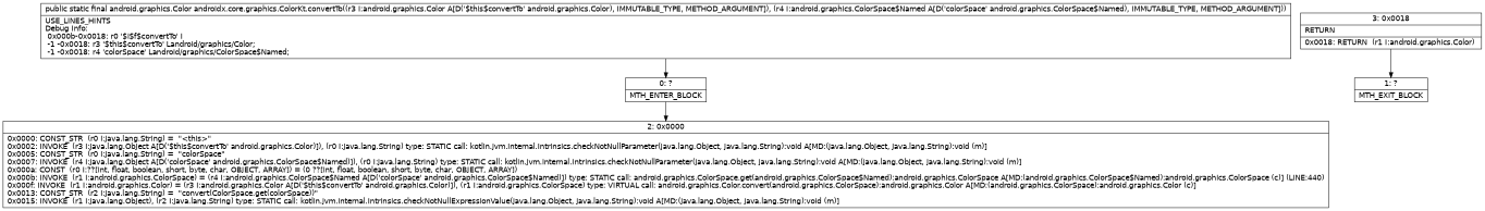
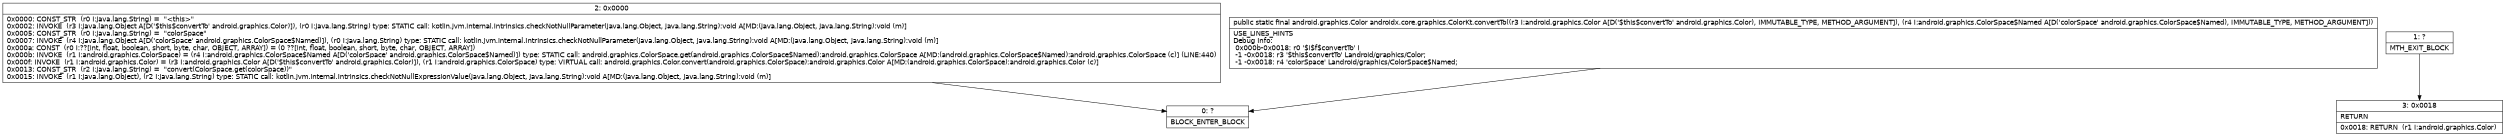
  digraph {
    fontname="DejaVu Sans"
    node [fontname="DejaVu Sans" shape=record]
    edge [fontname="DejaVu Sans"]
-   n1 [label="{0\:\ ?|MTH_ENTER_BLOCK\l}"]
+   n1 [label="{0\:\ ?|BLOCK_ENTER_BLOCK\l}"]
    n2 [label="{2\:\ 0x0000|0x0000: CONST_STR  (r0 I:java.lang.String) =  \"\<this\>\" \l0x0002: INVOKE  (r3 I:java.lang.Object A[D('$this$convertTo' android.graphics.Color)]), (r0 I:java.lang.String) type: STATIC call: kotlin.jvm.internal.Intrinsics.checkNotNullParameter(java.lang.Object, java.lang.String):void A[MD:(java.lang.Object, java.lang.String):void (m)]\l0x0005: CONST_STR  (r0 I:java.lang.String) =  \"colorSpace\" \l0x0007: INVOKE  (r4 I:java.lang.Object A[D('colorSpace' android.graphics.ColorSpace$Named)]), (r0 I:java.lang.String) type: STATIC call: kotlin.jvm.internal.Intrinsics.checkNotNullParameter(java.lang.Object, java.lang.String):void A[MD:(java.lang.Object, java.lang.String):void (m)]\l0x000a: CONST  (r0 I:??[int, float, boolean, short, byte, char, OBJECT, ARRAY]) = (0 ??[int, float, boolean, short, byte, char, OBJECT, ARRAY]) \l0x000b: INVOKE  (r1 I:android.graphics.ColorSpace) = (r4 I:android.graphics.ColorSpace$Named A[D('colorSpace' android.graphics.ColorSpace$Named)]) type: STATIC call: android.graphics.ColorSpace.get(android.graphics.ColorSpace$Named):android.graphics.ColorSpace A[MD:(android.graphics.ColorSpace$Named):android.graphics.ColorSpace (c)] (LINE:440)\l0x000f: INVOKE  (r1 I:android.graphics.Color) = (r3 I:android.graphics.Color A[D('$this$convertTo' android.graphics.Color)]), (r1 I:android.graphics.ColorSpace) type: VIRTUAL call: android.graphics.Color.convert(android.graphics.ColorSpace):android.graphics.Color A[MD:(android.graphics.ColorSpace):android.graphics.Color (c)]\l0x0013: CONST_STR  (r2 I:java.lang.String) =  \"convert(ColorSpace.get(colorSpace))\" \l0x0015: INVOKE  (r1 I:java.lang.Object), (r2 I:java.lang.String) type: STATIC call: kotlin.jvm.internal.Intrinsics.checkNotNullExpressionValue(java.lang.Object, java.lang.String):void A[MD:(java.lang.Object, java.lang.String):void (m)]\l}"]
    n3 [label="{3\:\ 0x0018|RETURN\l|0x0018: RETURN  (r1 I:android.graphics.Color) \l}"]
    n4 [label="{1\:\ ?|MTH_EXIT_BLOCK\l}"]
    n5 [label="{public static final android.graphics.Color androidx.core.graphics.ColorKt.convertTo((r3 I:android.graphics.Color A[D('$this$convertTo' android.graphics.Color), IMMUTABLE_TYPE, METHOD_ARGUMENT]), (r4 I:android.graphics.ColorSpace$Named A[D('colorSpace' android.graphics.ColorSpace$Named), IMMUTABLE_TYPE, METHOD_ARGUMENT]))  | USE_LINES_HINTS\lDebug Info:\l  0x000b\-0x0018: r0 '$i$f$convertTo' I\l  \-1 \-0x0018: r3 '$this$convertTo' Landroid\/graphics\/Color;\l  \-1 \-0x0018: r4 'colorSpace' Landroid\/graphics\/ColorSpace$Named;\l}"]
-   n1 -> n2
-   n3 -> n4
+   n2 -> n1
+   n4 -> n3
    n5 -> n1
  }
